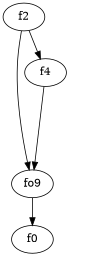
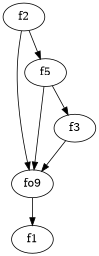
  strict digraph {
    edge [weight=2]
    n1 [label=fo9]
-   f4
+   f4 [label=f5]
+   f3
    f2
-   f1 [label=f0]
+   f1
    n1 -> f1
    f4 -> n1
+   f4 -> f3
+   f3 -> n1
    f2 -> n1
    f2 -> f4
  }
